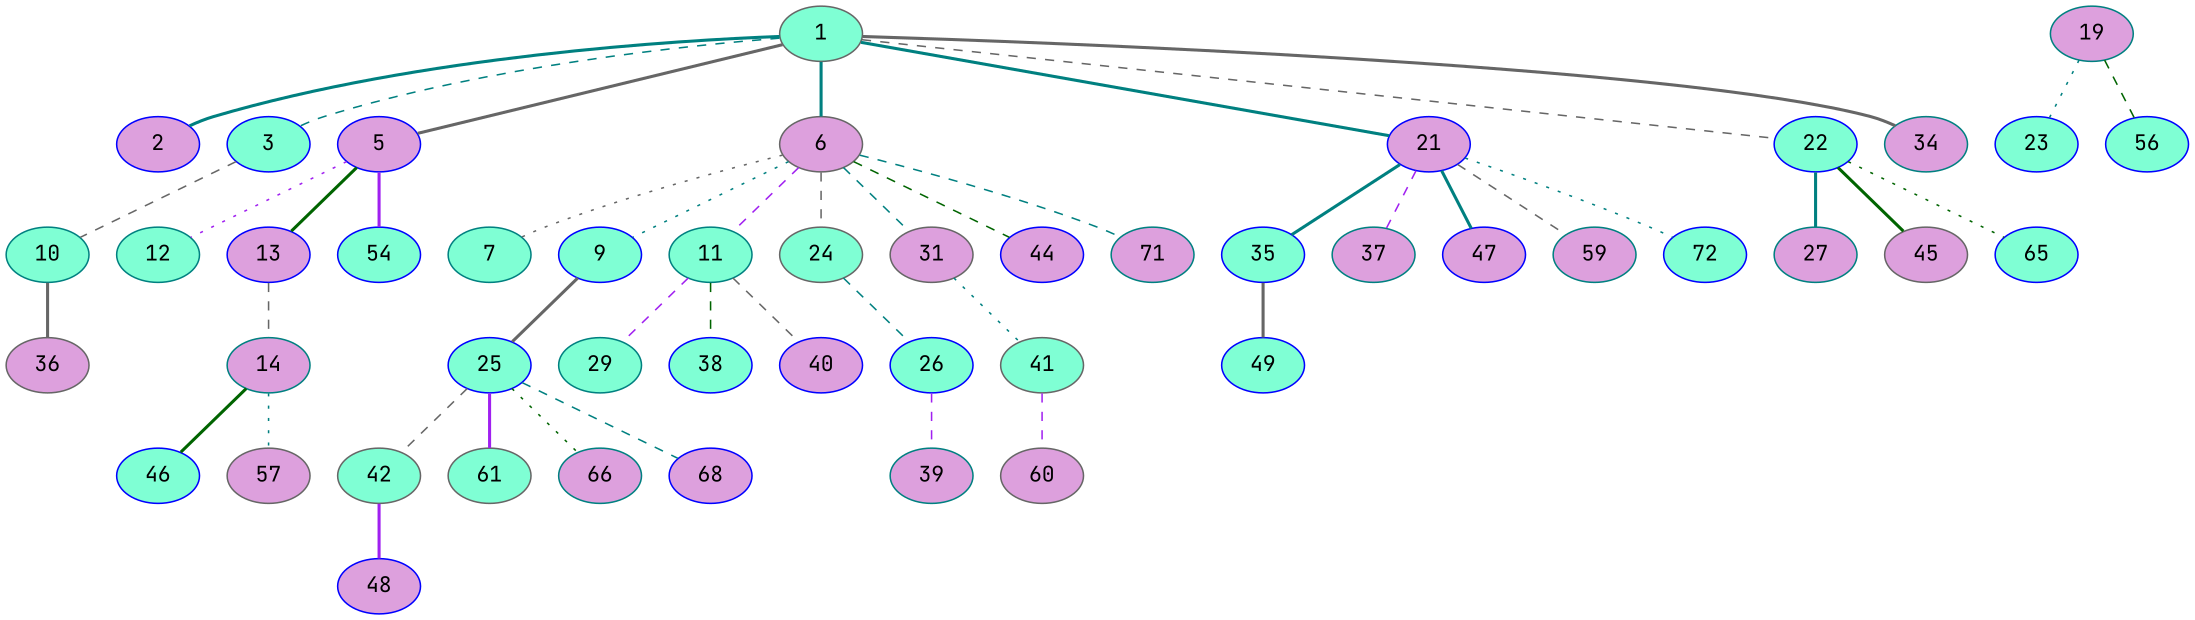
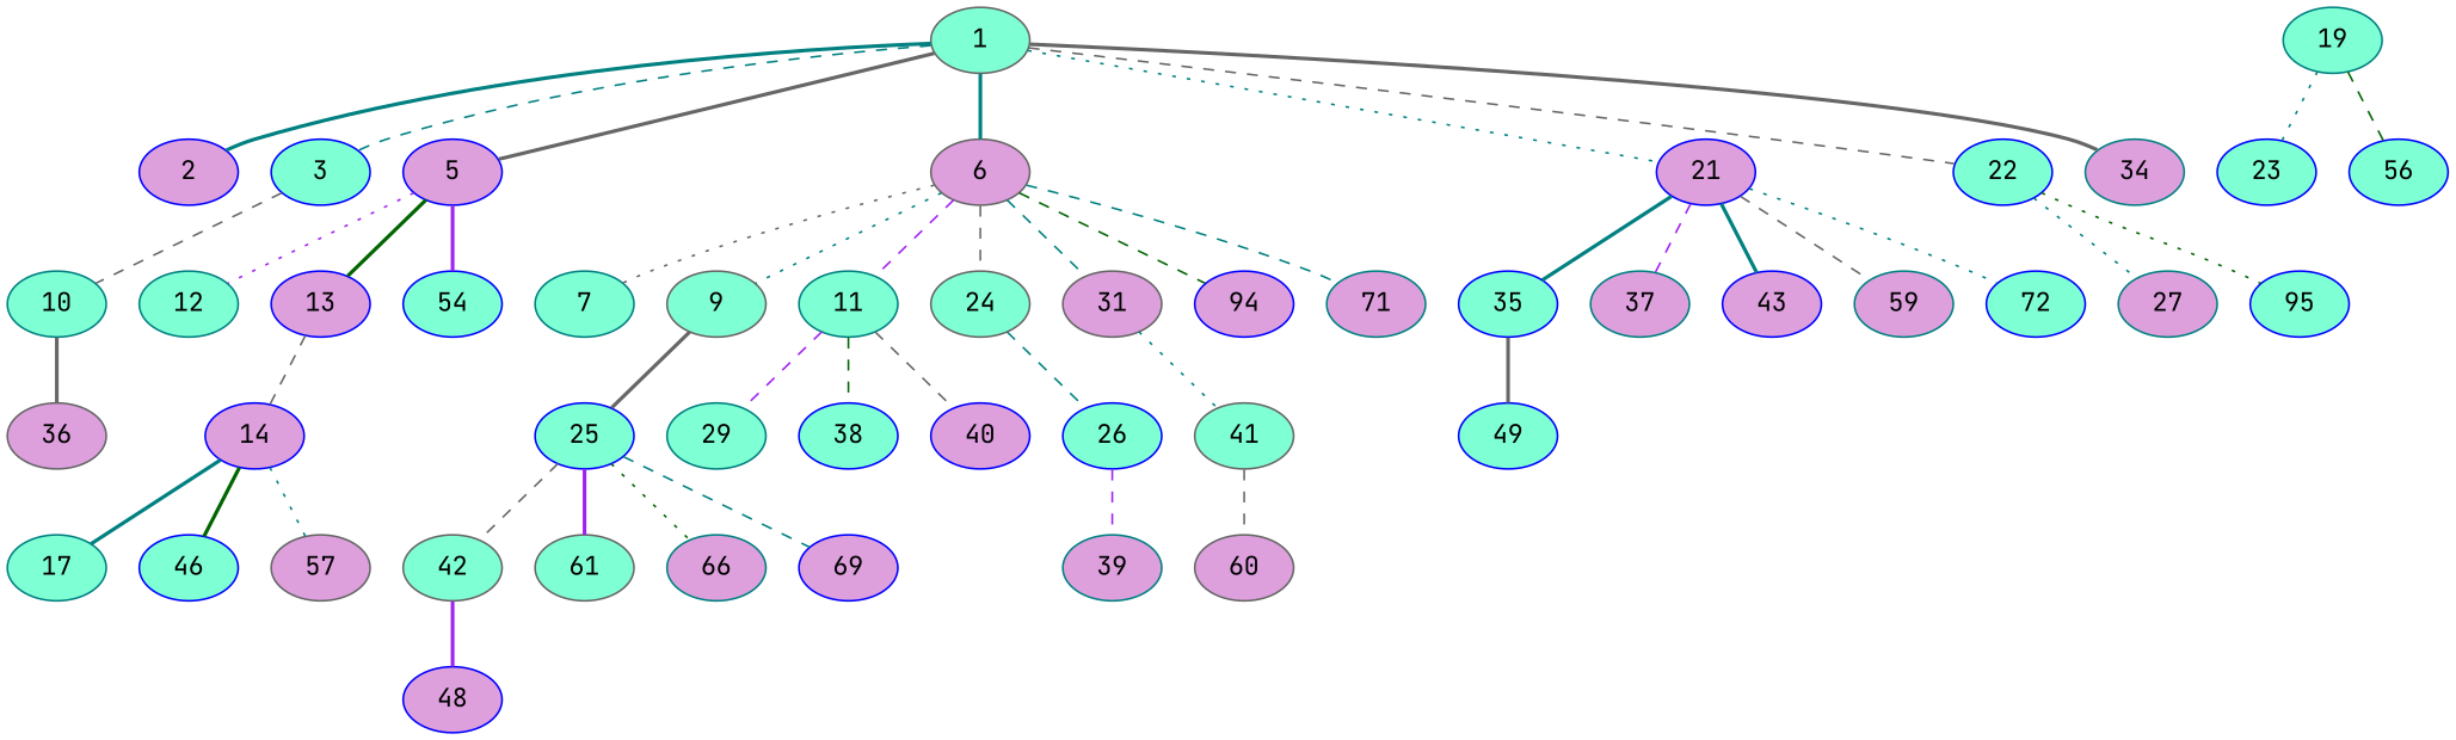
  graph {
    fontname="JetBrains Mono"
    node [color=blue fillcolor=aquamarine fontname="JetBrains Mono" style=filled]
    edge [color=teal fontname="JetBrains Mono" style=dashed]
    1 [color=gray40 super="+4"]
    2 [fillcolor=plum]
    3 [super="+50"]
    5 [fillcolor=plum super="+63"]
    6 [color=gray40 fillcolor=plum super="+8"]
    21 [fillcolor=plum super="+33"]
    22 [super="+70"]
    34 [color=teal fillcolor=plum super="+52"]
    10 [color=teal super="+18"]
    12 [color=teal super="+67"]
    13 [fillcolor=plum super="+20"]
    54
    7 [color=teal]
-   9
+   9 [color=gray40]
    11 [color=teal super="+15"]
    24 [color=gray40 super="+55"]
    31 [color=gray40 fillcolor=plum]
-   44 [fillcolor=plum super="+62"]
+   44 [fillcolor=plum super="+62" label=94]
    71 [color=teal fillcolor=plum]
    35 [super="+43"]
    37 [color=teal fillcolor=plum]
-   47 [fillcolor=plum]
+   47 [fillcolor=plum label=43]
    59 [color=teal fillcolor=plum]
    72
    27 [color=teal fillcolor=plum super="+53"]
-   45 [color=gray40 fillcolor=plum]
-   65
+   65 [label=95]
    36 [color=gray40 fillcolor=plum super="+64"]
-   14 [color=teal fillcolor=plum super="+16"]
+   14 [fillcolor=plum super="+16"]
    25 [super="+32"]
    29 [color=teal]
    38
    40 [fillcolor=plum super="+58"]
    26 [super="+28"]
    41 [color=gray40 super="+51"]
    42 [color=gray40]
    61 [color=gray40]
    66 [color=teal fillcolor=plum]
-   68 [fillcolor=plum]
+   68 [fillcolor=plum label=69]
+   17 [color=teal]
    46
    57 [color=gray40 fillcolor=plum]
-   19 [color=teal fillcolor=plum super="+30"]
+   19 [color=teal super="+30"]
    23 [super="+69"]
    56
    49
    39 [color=teal fillcolor=plum]
    48 [fillcolor=plum]
    60 [color=gray40 fillcolor=plum]
    1 -- 2 [style=bold]
    1 -- 3
    1 -- 5 [color=gray40 style=bold]
    1 -- 6 [style=bold]
-   1 -- 21 [style=bold]
+   1 -- 21 [style=dotted]
    1 -- 22 [color=gray40]
    1 -- 34 [color=gray40 style=bold]
    3 -- 10 [color=gray40]
    5 -- 12 [color=purple style=dotted]
    5 -- 13 [color=darkgreen style=bold]
    5 -- 54 [color=purple style=bold]
    6 -- 7 [color=gray40 style=dotted]
    6 -- 9 [style=dotted]
    6 -- 11 [color=purple]
    6 -- 24 [color=gray40]
    6 -- 31
    6 -- 44 [color=darkgreen]
    6 -- 71
    21 -- 35 [style=bold]
    21 -- 37 [color=purple]
    21 -- 47 [style=bold]
    21 -- 59 [color=gray40]
    21 -- 72 [style=dotted]
-   22 -- 27 [style=bold]
-   22 -- 45 [color=darkgreen style=bold]
+   22 -- 27 [style=dotted]
    22 -- 65 [color=darkgreen style=dotted]
    10 -- 36 [color=gray40 style=bold]
    13 -- 14 [color=gray40]
    9 -- 25 [color=gray40 style=bold]
    11 -- 29 [color=purple]
    11 -- 38 [color=darkgreen]
    11 -- 40 [color=gray40]
    24 -- 26
    31 -- 41 [style=dotted]
    35 -- 49 [color=gray40 style=bold]
+   14 -- 17 [style=bold]
    14 -- 46 [color=darkgreen style=bold]
    14 -- 57 [style=dotted]
    25 -- 42 [color=gray40]
    25 -- 61 [color=purple style=bold]
    25 -- 66 [color=darkgreen style=dotted]
    25 -- 68
    26 -- 39 [color=purple]
-   41 -- 60 [color=purple]
+   41 -- 60 [color=gray40]
    42 -- 48 [color=purple style=bold]
    19 -- 23 [style=dotted]
    19 -- 56 [color=darkgreen]
  }
